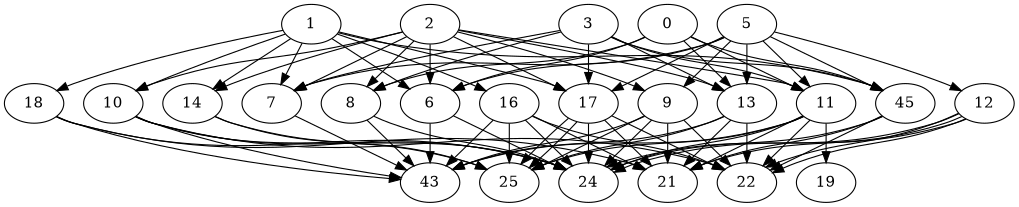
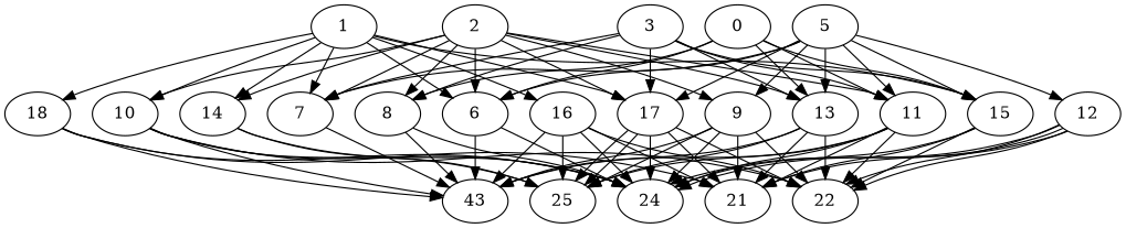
  digraph {
    node [alpha=0.17]
    1 [alpha=0.00 expect_size=16522240]
    6 [alpha=0.13 expect_size=14620672]
    7 [alpha=0.15 expect_size=50401280]
    10 [alpha=0.01 expect_size=44919808]
    14 [alpha=0.02 expect_size=40360960]
-   15 [alpha=0.05 expect_size=10710016 label=45]
+   15 [alpha=0.05 expect_size=10710016]
    16 [expect_size=13040640]
    17 [alpha=0.19 expect_size=43317248]
    18 [alpha=0.14 expect_size=31052800]
    n10 [alpha=0.04 expect_size=38518784 label=43]
    24 [alpha=0.16 expect_size=43141120]
    22 [alpha=0.15 expect_size=23407616]
    25 [alpha=0.20 expect_size=48632832]
    11 [expect_size=42947584]
    21 [alpha=0.07 expect_size=30339072]
-   19 [alpha=0.16 expect_size=23158784]
    2 [alpha=0.01 expect_size=51663872]
    8 [expect_size=25715712]
    9 [alpha=0.02 expect_size=30944256]
    13 [alpha=0.02 expect_size=46587904]
    3 [expect_size=9657344]
    n22 [alpha=0.07 expect_size=9400320 label=0]
    5 [alpha=0.01 expect_size=34639872]
    12 [alpha=0.06 expect_size=43209728]
    1 -> 6
    1 -> 7
    1 -> 10
    1 -> 14
    1 -> 15
    1 -> 16
    1 -> 17
    1 -> 18
    6 -> n10
    6 -> 24
    7 -> n10
    10 -> n10
    10 -> 24
    10 -> 22
    10 -> 25
    14 -> 24
    14 -> 25
    15 -> 24
    15 -> 22
    15 -> 21
    16 -> n10
    16 -> 24
    16 -> 22
    16 -> 25
    16 -> 21
    17 -> 24
    17 -> 22
    17 -> 25
    17 -> 25
    17 -> 21
    18 -> n10
    18 -> 24
    18 -> 21
    11 -> n10
    11 -> 24
    11 -> 22
    11 -> 25
    11 -> 21
-   11 -> 19
    2 -> 6
    2 -> 7
    2 -> 10
    2 -> 14
    2 -> 17
    2 -> 11
    2 -> 8
    2 -> 9
    2 -> 13
    8 -> n10
    8 -> 24
    9 -> n10
    9 -> 24
    9 -> 22
    9 -> 25
    9 -> 21
    13 -> n10
    13 -> 22
    13 -> 25
    13 -> 21
    3 -> 7
    3 -> 15
    3 -> 17
    3 -> 11
    3 -> 8
    3 -> 13
    n22 -> 6
    n22 -> 15
    n22 -> 11
    n22 -> 8
    n22 -> 13
    5 -> 6
    5 -> 7
    5 -> 15
    5 -> 17
    5 -> 11
    5 -> 9
    5 -> 13
    5 -> 12
    12 -> 24
    12 -> 24
    12 -> 22
    12 -> 22
    12 -> 21
  }
